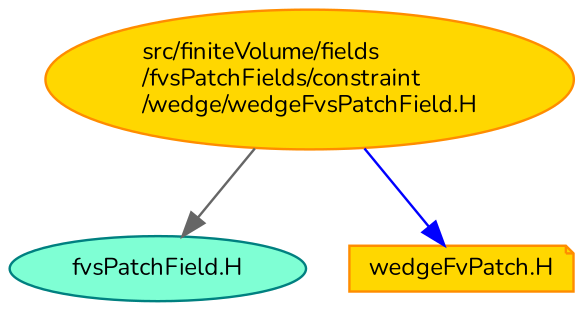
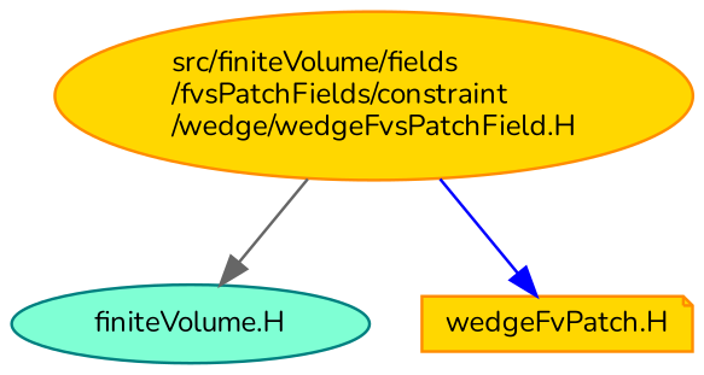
  digraph {
    fontname=Nunito
    node [color=darkorange fillcolor=gold fontname=Nunito fontsize=10 shape=ellipse style=filled]
    edge [fontname=Nunito fontsize=10 labelfontname=Helvetica labelfontsize=10 style=solid]
    n1 [fontcolor=black height=0.2 label="src/finiteVolume/fields\l/fvsPatchFields/constraint\l/wedge/wedgeFvsPatchField.H" width=0.4]
-   n2 [color=teal height=0.2 label="fvsPatchField.H" width=0.4 fillcolor=aquamarine]
+   n2 [color=teal height=0.2 label="finiteVolume.H" width=0.4 fillcolor=aquamarine]
    n3 [height=0.2 label="wedgeFvPatch.H" shape=note width=0.4]
    n1 -> n2 [color=gray40]
    n1 -> n3 [color=blue]
  }
